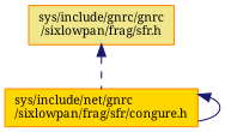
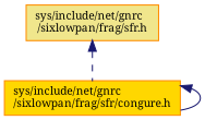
  digraph {
    fontname="Noto Serif"
    node [color=darkorange fontname="Noto Serif" fontsize=10 shape=record style=filled]
    edge [color=midnightblue dir=back fontname="Noto Serif" fontsize=10 labelfontname=Helvetica labelfontsize=10]
-   n1 [fillcolor=khaki fontcolor=black height=0.2 label="sys/include/gnrc/gnrc\l/sixlowpan/frag/sfr.h" width=0.4]
+   n1 [fillcolor=khaki fontcolor=black height=0.2 label="sys/include/net/gnrc\l/sixlowpan/frag/sfr.h" width=0.4]
    n2 [fillcolor=gold height=0.2 label="sys/include/net/gnrc\l/sixlowpan/frag/sfr/congure.h" width=0.4]
    n1 -> n2 [style=dashed]
    n2 -> n2 [style=solid]
  }
